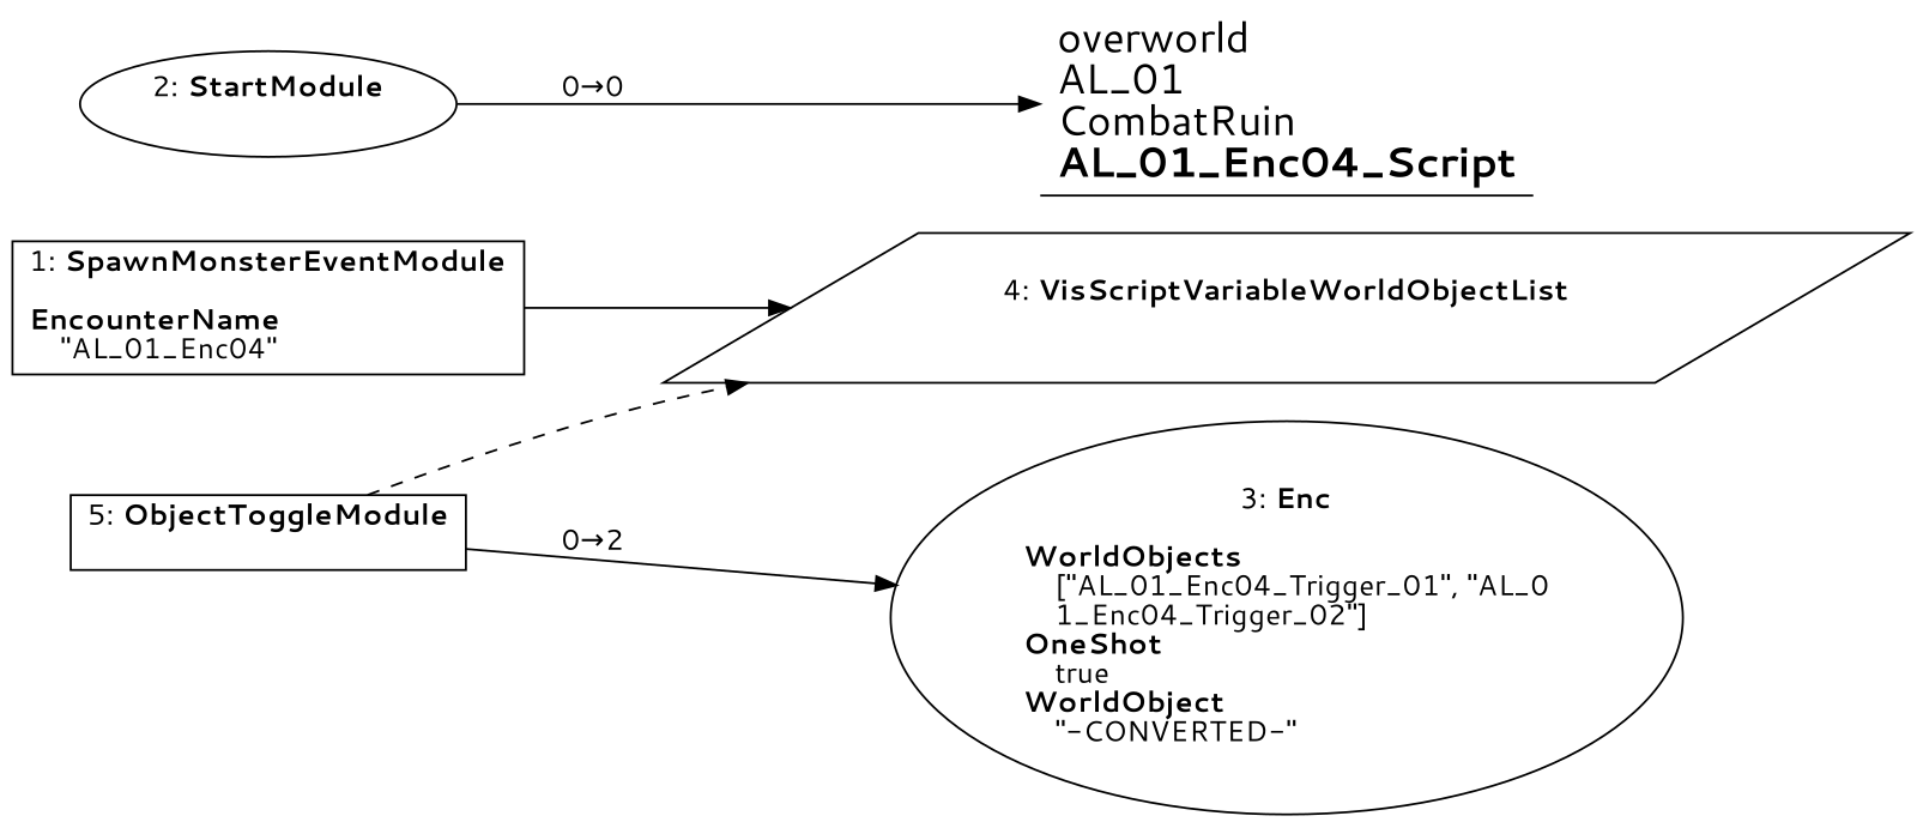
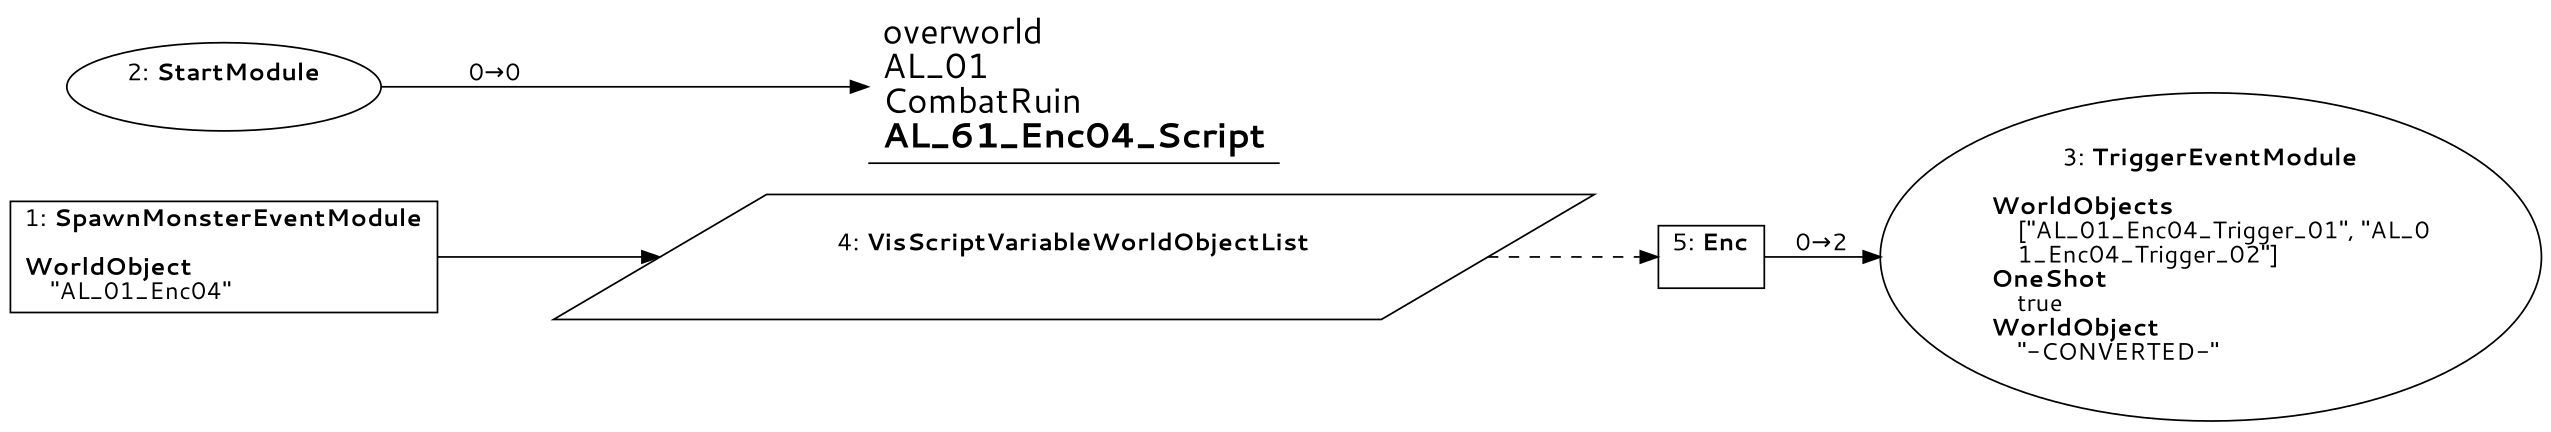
  digraph {
    fontname="Segoe UI"
    rankdir=LR
    splines=spline
    node [fontname="Segoe UI" shape=box]
    edge [fontname="Segoe UI"]
-   n1 [label=<1: <b>SpawnMonsterEventModule</b><br/><br/><b>EncounterName</b><br align="left"/>    &quot;AL_01_Enc04&quot;<br align="left"/>>]
+   n1 [label=<1: <b>SpawnMonsterEventModule</b><br/><br/><b>WorldObject</b><br align="left"/>    &quot;AL_01_Enc04&quot;<br align="left"/>>]
    n2 [label=<4: <b>VisScriptVariableWorldObjectList</b><br/><br/>> shape=parallelogram]
-   n3 [label=<5: <b>ObjectToggleModule</b><br/><br/>>]
-   n4 [label=<3: <b>Enc</b><br/><br/><b>WorldObjects</b><br align="left"/>    [&quot;AL_01_Enc04_Trigger_01&quot;, &quot;AL_0<br align="left"/>    1_Enc04_Trigger_02&quot;]<br align="left"/><b>OneShot</b><br align="left"/>    true<br align="left"/><b>WorldObject</b><br align="left"/>    &quot;-CONVERTED-&quot;<br align="left"/>> shape=oval]
+   n3 [label=<5: <b>Enc</b><br/><br/>>]
+   n4 [label=<3: <b>TriggerEventModule</b><br/><br/><b>WorldObjects</b><br align="left"/>    [&quot;AL_01_Enc04_Trigger_01&quot;, &quot;AL_0<br align="left"/>    1_Enc04_Trigger_02&quot;]<br align="left"/><b>OneShot</b><br align="left"/>    true<br align="left"/><b>WorldObject</b><br align="left"/>    &quot;-CONVERTED-&quot;<br align="left"/>> shape=oval]
    n5 [label=<2: <b>StartModule</b><br/><br/>> shape=oval]
-   n6 [label=<<font point-size="20">overworld<br align="left"/>AL_01<br align="left"/>CombatRuin<br align="left"/><b>AL_01_Enc04_Script</b><br align="left"/></font>> shape=underline]
+   n6 [label=<<font point-size="20">overworld<br align="left"/>AL_01<br align="left"/>CombatRuin<br align="left"/><b>AL_61_Enc04_Script</b><br align="left"/></font>> shape=underline]
    n1 -> n2 [style=solid]
-   n3 -> n2 [style=dashed]
+   n2 -> n3 [style=dashed]
    n3 -> n4 [label="0→2"]
    n5 -> n6 [label="0→0"]
  }
